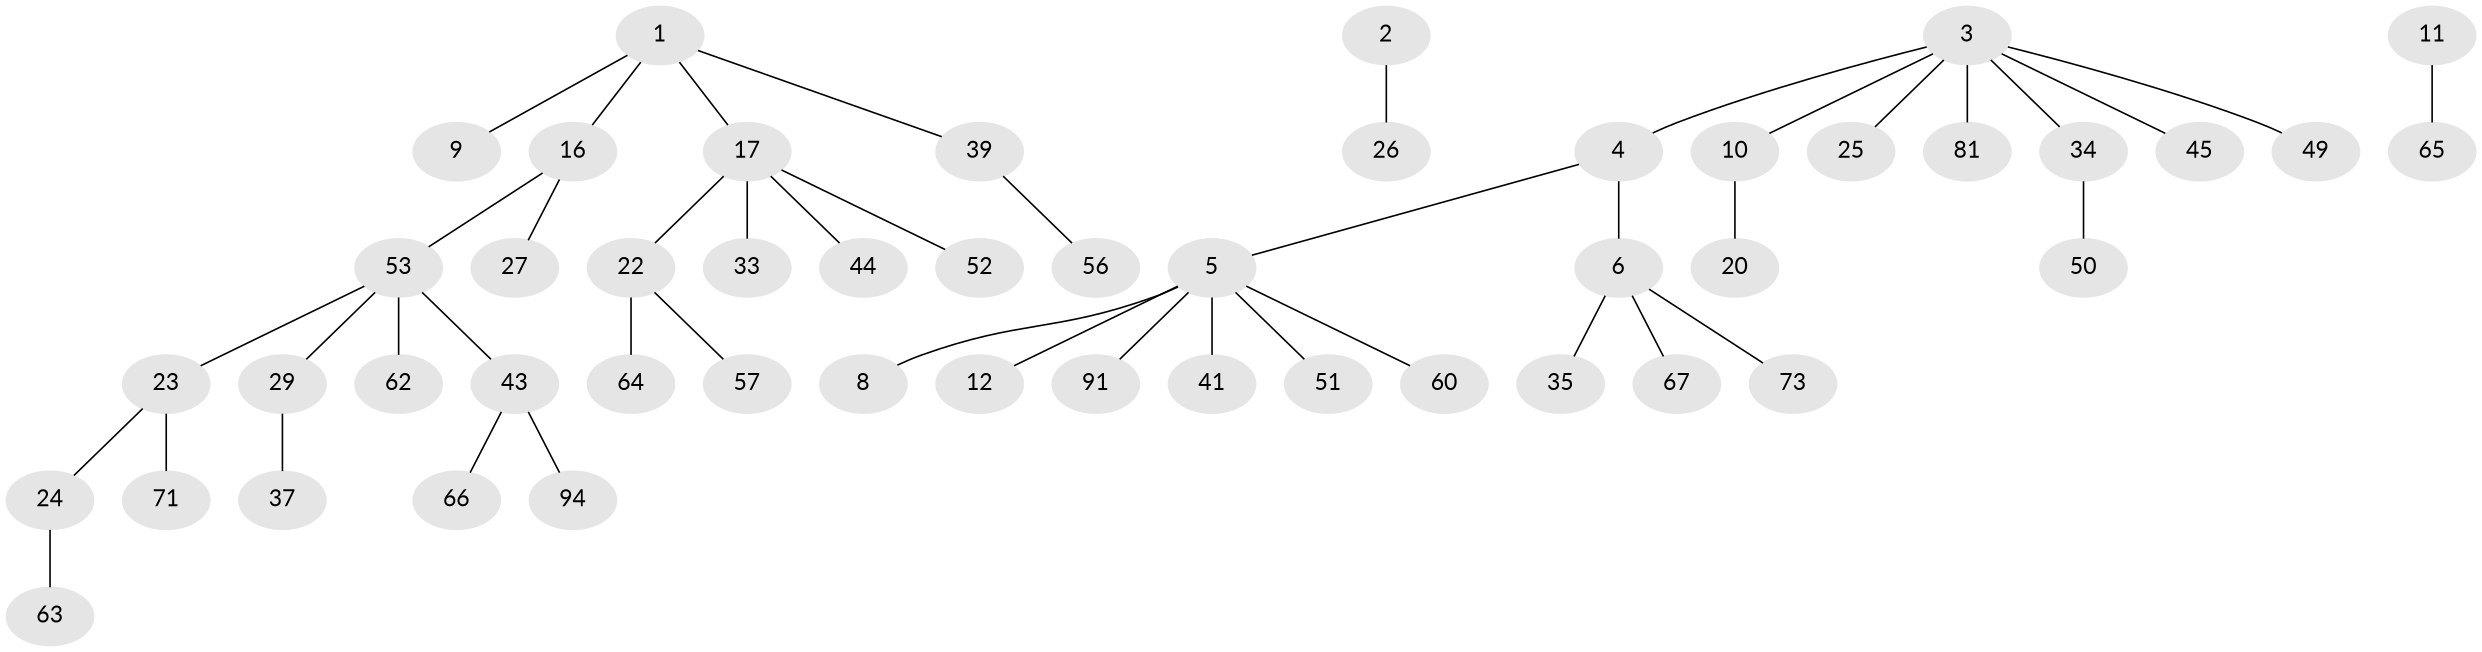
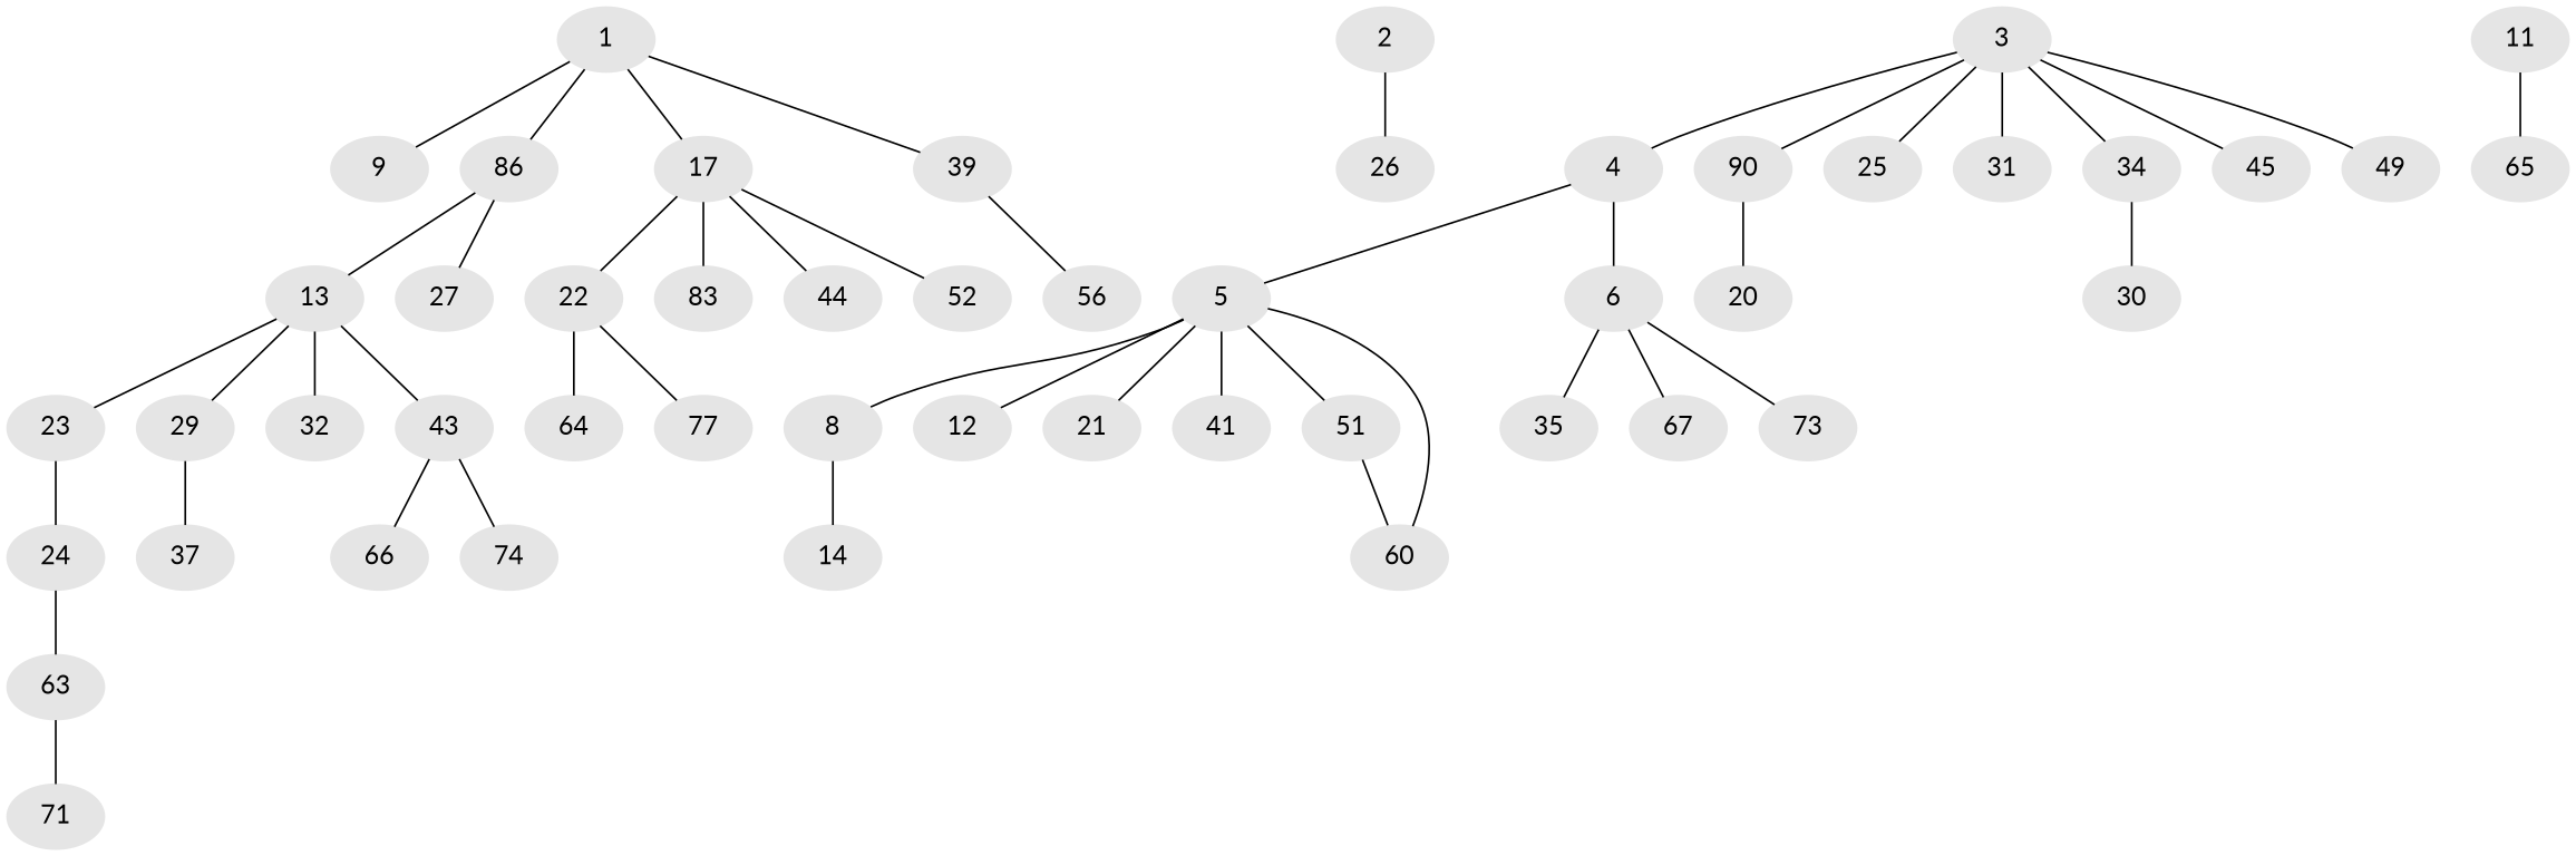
  graph {
    fontname=Lato
    node [color=gray90 fontname=Lato style=filled]
    edge [fontname=Lato]
    1 [super="+30"]
    9 [super="+38"]
-   16
+   16 [label=86]
    17 [super="+19"]
    39 [super="+53"]
    26 [super="+54"]
    2
-   13 [label=53]
+   13
    23
    29 [super="+42"]
-   32 [label=62]
+   32
    43 [super="+72"]
    27 [super="+28"]
    22 [super="+58"]
-   33 [super="+78"]
+   33 [super="+78" label=83]
    44 [super="+47"]
    52
    56
    3 [super="+15"]
    4 [super="+76"]
-   10 [super="+61"]
+   10 [super="+61" label=90]
    25 [super="+48"]
-   31 [super="+57" label=81]
+   31 [super="+57"]
    34 [super="+69"]
    45
    49
    5 [super="+7"]
    6 [super="+62"]
    20 [super="+55"]
-   50
+   50 [label=30]
    8 [super="+80"]
    12 [super="+36"]
-   21 [super="+40" label=91]
+   21 [super="+40"]
    41
    51 [super="+59"]
    60 [super="+68"]
    35
    67 [super="+70"]
    73
+   14
    11 [super="+18"]
    65
    24 [super="+46"]
    37
    66 [super="+79"]
-   74 [label=94]
+   74
    64
-   77 [label=57]
+   77
    63
    71 [super="+75"]
    1 -- 9
    1 -- 16
    1 -- 17
    1 -- 39
    16 -- 13
    16 -- 27
    17 -- 22
    17 -- 33
    17 -- 44
    17 -- 52
    39 -- 56
    2 -- 26
    13 -- 23
    13 -- 29
    13 -- 32
    13 -- 43
    23 -- 24
    29 -- 37
    43 -- 66
    43 -- 74
    22 -- 64
    22 -- 77
    3 -- 4
    3 -- 10
    3 -- 25
    3 -- 31
    3 -- 34
    3 -- 45
    3 -- 49
    4 -- 5
    4 -- 6
    10 -- 20
    34 -- 50
    5 -- 8
    5 -- 12
    5 -- 21
    5 -- 41
    5 -- 51
    5 -- 60
    6 -- 35
    6 -- 67
    6 -- 73
+   8 -- 14
+   51 -- 60
    11 -- 65
    24 -- 63
-   23 -- 71
+   63 -- 71
  }
